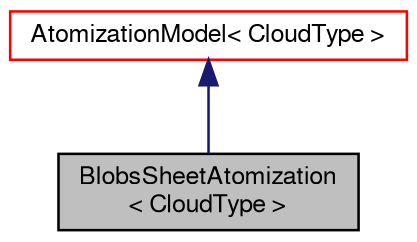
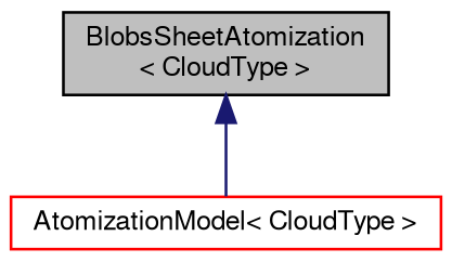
  digraph {
    node [fontname=FreeSans fontsize=10 shape=record]
    n1 [color=black fillcolor=grey75 fontcolor=black height=0.2 label="BlobsSheetAtomization\l\< CloudType \>" style=filled width=0.4]
    n2 [color=red height=0.2 label="AtomizationModel\< CloudType \>" width=0.4]
-   n2 -> n1 [color=midnightblue dir=back fontname=FreeSans fontsize=10 labelfontname=FreeSans labelfontsize=10 style=solid]
+   n1 -> n2 [color=midnightblue dir=back fontname=FreeSans fontsize=10 labelfontname=FreeSans labelfontsize=10 style=solid]
  }
